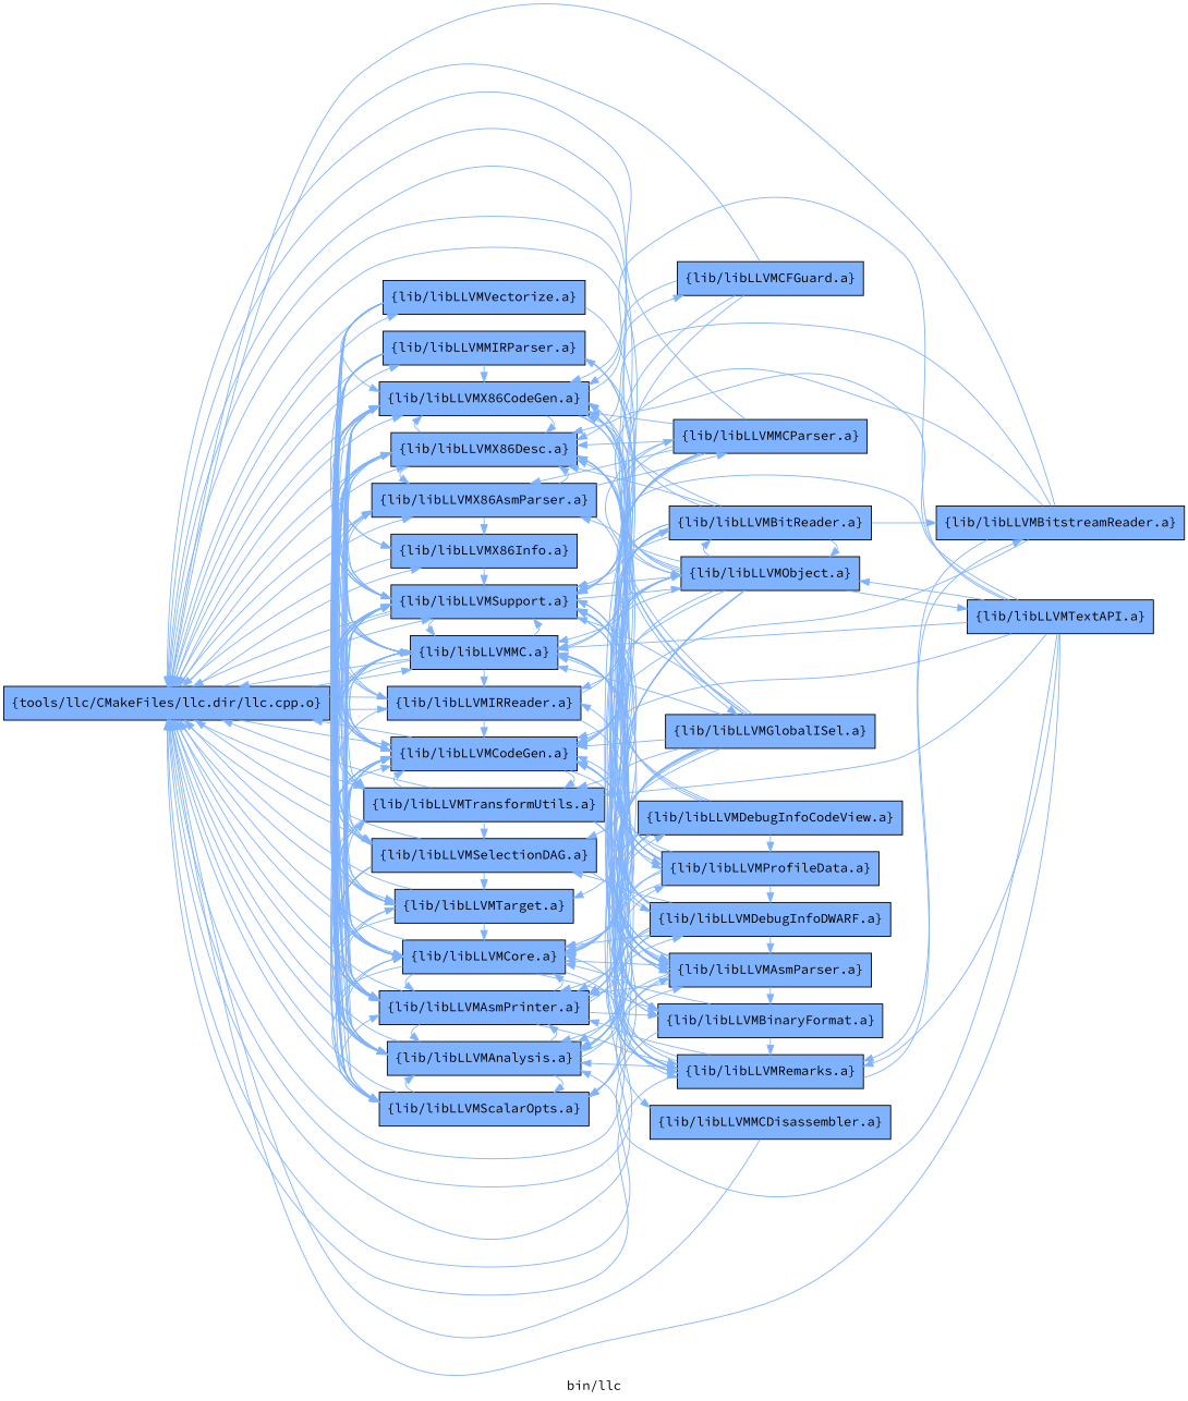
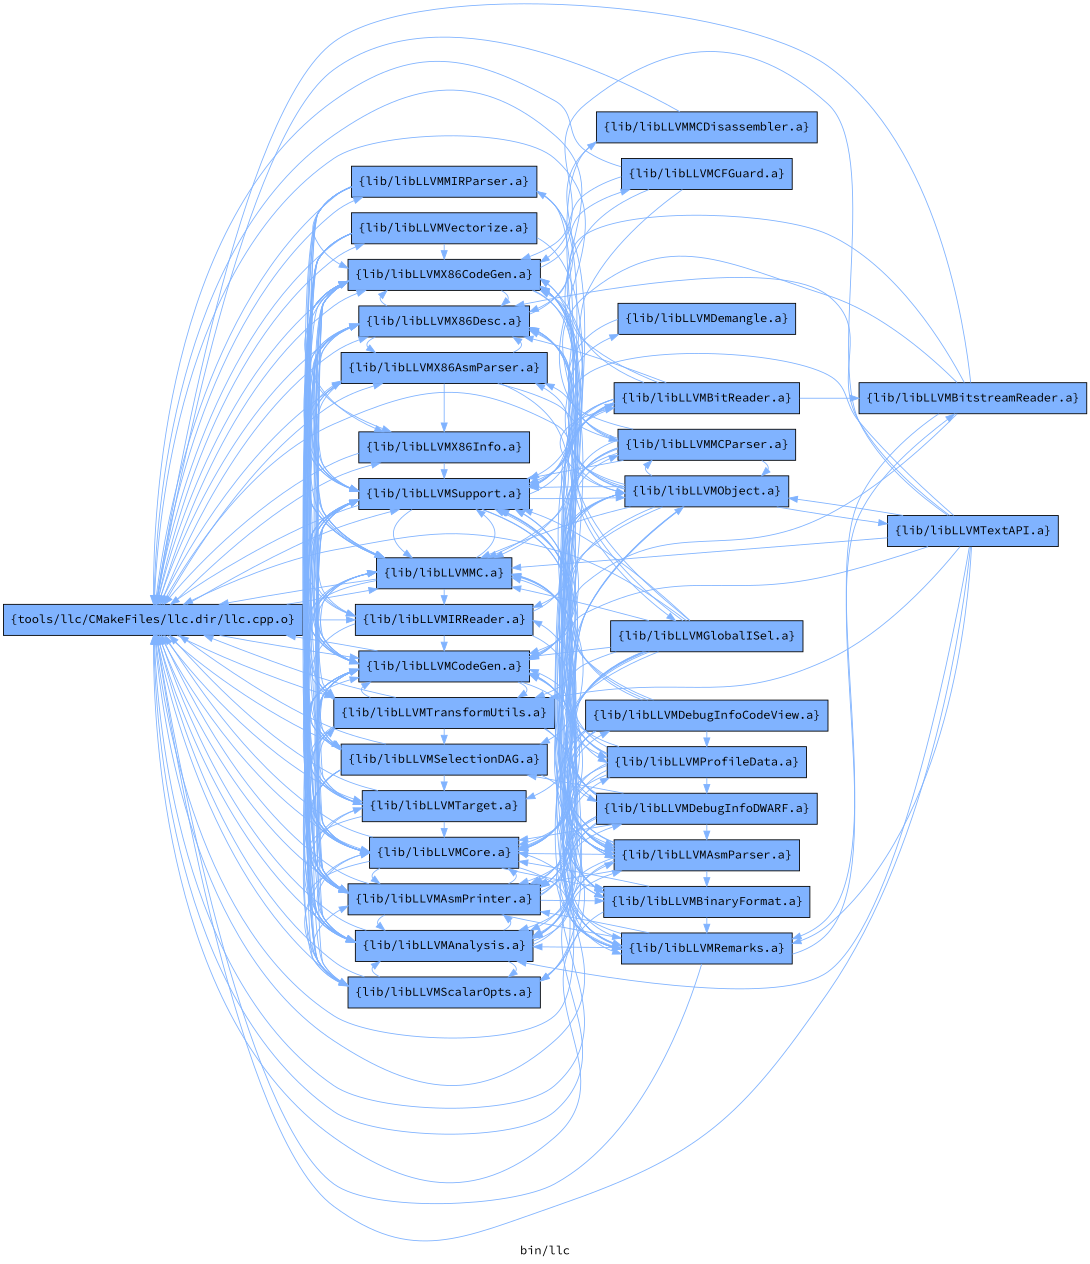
  digraph {
    fontname="Source Code Pro"
    label="bin/llc"
    rankdir=LR
    node [fillcolor="0.600000 0.5 1" fontname="Source Code Pro" group=1 shape=box style=filled]
    edge [color="0.600000 0.5 1" fontname="Source Code Pro"]
    n1 [label="{tools/llc/CMakeFiles/llc.dir/llc.cpp.o}"]
    n2 [label="{lib/libLLVMX86AsmParser.a}"]
    n3 [label="{lib/libLLVMX86CodeGen.a}"]
    n4 [label="{lib/libLLVMX86Desc.a}"]
    n5 [label="{lib/libLLVMX86Info.a}"]
    n6 [label="{lib/libLLVMAnalysis.a}"]
    n7 [label="{lib/libLLVMCodeGen.a}"]
    n8 [label="{lib/libLLVMAsmPrinter.a}"]
    n9 [label="{lib/libLLVMCore.a}"]
    n10 [label="{lib/libLLVMIRReader.a}"]
    n11 [label="{lib/libLLVMMC.a}"]
    n12 [label="{lib/libLLVMMIRParser.a}"]
    n13 [label="{lib/libLLVMScalarOpts.a}"]
    n14 [label="{lib/libLLVMSelectionDAG.a}"]
    n15 [label="{lib/libLLVMSupport.a}"]
    n16 [label="{lib/libLLVMTarget.a}"]
    n17 [label="{lib/libLLVMTransformUtils.a}"]
    n18 [label="{lib/libLLVMVectorize.a}"]
    n19 [label="{lib/libLLVMMCParser.a}"]
    n20 [label="{lib/libLLVMGlobalISel.a}"]
    n21 [label="{lib/libLLVMCFGuard.a}"]
    n22 [label="{lib/libLLVMProfileData.a}"]
    n23 [label="{lib/libLLVMMCDisassembler.a}"]
    n24 [label="{lib/libLLVMBinaryFormat.a}"]
    n25 [label="{lib/libLLVMAsmParser.a}"]
    n26 [label="{lib/libLLVMRemarks.a}"]
    n27 [label="{lib/libLLVMDebugInfoDWARF.a}"]
    n28 [label="{lib/libLLVMDebugInfoCodeView.a}"]
    n29 [label="{lib/libLLVMBitReader.a}"]
+   n30 [label="{lib/libLLVMDemangle.a}"]
    n31 [label="{lib/libLLVMObject.a}"]
    n32 [label="{lib/libLLVMBitstreamReader.a}"]
    n33 [label="{lib/libLLVMTextAPI.a}"]
    subgraph sub_1 {
      rank=same
      n1
    }
    subgraph sub_2 {
      rank=same
      n2
      n3
      n4
      n5
      n6
      n7
      n8
      n9
      n10
      n11
      n12
      n13
      n14
      n15
      n16
      n17
      n18
    }
    subgraph sub_3 {
      rank=same
      n19
      n20
      n21
      n22
      n23
      n24
      n25
      n26
      n27
      n28
      n29
+     n30
      n31
    }
    n1 -> n2
    n1 -> n3
    n1 -> n4
    n1 -> n5
    n1 -> n6
    n1 -> n7
    n1 -> n8
    n1 -> n9
    n1 -> n10
    n1 -> n11
    n1 -> n12
    n1 -> n13
    n1 -> n14
    n1 -> n15
    n1 -> n16
    n1 -> n17
    n1 -> n18
    n2 -> n1
    n2 -> n4
    n2 -> n5
    n2 -> n11
    n2 -> n15
    n2 -> n19
    n2 -> n24
    n3 -> n1
    n3 -> n4
    n3 -> n5
    n3 -> n6
    n3 -> n7
    n3 -> n8
    n3 -> n9
    n3 -> n11
    n3 -> n14
    n3 -> n15
    n3 -> n16
    n3 -> n17
    n3 -> n20
    n3 -> n21
    n3 -> n22
    n4 -> n1
    n4 -> n2
    n4 -> n3
    n4 -> n5
    n4 -> n11
    n4 -> n15
    n4 -> n23
    n5 -> n1
    n5 -> n15
    n6 -> n1
    n6 -> n3
    n6 -> n4
    n6 -> n7
    n6 -> n8
    n6 -> n9
    n6 -> n13
    n6 -> n15
    n6 -> n22
    n6 -> n25
    n7 -> n1
    n7 -> n3
    n7 -> n4
    n7 -> n6
    n7 -> n8
    n7 -> n9
    n7 -> n11
    n7 -> n13
    n7 -> n14
    n7 -> n15
    n7 -> n16
    n7 -> n17
    n7 -> n22
    n8 -> n1
    n8 -> n2
    n8 -> n3
    n8 -> n4
    n8 -> n6
    n8 -> n7
    n8 -> n9
    n8 -> n11
    n8 -> n15
    n8 -> n16
+   n8 -> n19
    n8 -> n24
    n8 -> n26
    n8 -> n27
    n8 -> n28
    n9 -> n1
    n9 -> n3
    n9 -> n4
    n9 -> n6
    n9 -> n7
    n9 -> n8
    n9 -> n15
    n9 -> n24
    n9 -> n26
-   n10 -> n1
    n10 -> n7
    n10 -> n9
    n10 -> n15
    n10 -> n25
    n10 -> n29
    n11 -> n1
    n11 -> n2
    n11 -> n3
    n11 -> n4
    n11 -> n6
    n11 -> n7
    n11 -> n8
    n11 -> n10
    n11 -> n15
    n11 -> n24
    n12 -> n1
    n12 -> n3
    n12 -> n7
    n12 -> n8
    n12 -> n9
    n12 -> n10
    n12 -> n11
    n12 -> n15
    n12 -> n24
    n12 -> n25
    n13 -> n1
    n13 -> n3
    n13 -> n4
    n13 -> n6
    n13 -> n7
    n13 -> n8
    n13 -> n9
    n13 -> n15
    n13 -> n17
    n13 -> n25
    n14 -> n1
    n14 -> n3
    n14 -> n4
    n14 -> n6
    n14 -> n7
    n14 -> n8
    n14 -> n9
    n14 -> n11
    n14 -> n13
    n14 -> n15
    n14 -> n16
    n14 -> n25
    n15 -> n1
    n15 -> n3
    n15 -> n4
    n15 -> n6
    n15 -> n7
    n15 -> n8
    n15 -> n9
    n15 -> n10
    n15 -> n11
    n15 -> n25
    n15 -> n26
+   n15 -> n30
    n15 -> n31
    n16 -> n1
    n16 -> n3
    n16 -> n6
    n16 -> n7
    n16 -> n8
    n16 -> n9
    n16 -> n11
    n16 -> n15
    n17 -> n1
    n17 -> n3
    n17 -> n4
    n17 -> n6
    n17 -> n7
    n17 -> n8
    n17 -> n9
    n17 -> n13
    n17 -> n14
    n17 -> n15
    n17 -> n25
    n17 -> n26
    n18 -> n1
    n18 -> n3
    n18 -> n6
    n18 -> n7
    n18 -> n8
    n18 -> n9
    n18 -> n13
    n18 -> n15
    n18 -> n17
    n18 -> n25
    n19 -> n1
    n19 -> n2
    n19 -> n3
    n19 -> n4
    n19 -> n6
    n19 -> n7
    n19 -> n8
    n19 -> n9
    n19 -> n11
    n19 -> n15
    n19 -> n31
    n20 -> n1
    n20 -> n3
    n20 -> n6
    n20 -> n7
    n20 -> n8
    n20 -> n9
    n20 -> n11
    n20 -> n12
    n20 -> n13
    n20 -> n14
    n20 -> n15
    n20 -> n16
    n20 -> n17
    n21 -> n1
    n21 -> n3
    n21 -> n9
    n21 -> n15
    n22 -> n1
    n22 -> n3
    n22 -> n4
    n22 -> n6
    n22 -> n7
    n22 -> n9
    n22 -> n11
    n22 -> n15
    n22 -> n25
    n22 -> n27
    n23 -> n1
+   n23 -> n15
    n24 -> n1
    n24 -> n7
    n24 -> n9
    n24 -> n15
    n24 -> n26
    n25 -> n1
    n25 -> n3
    n25 -> n6
    n25 -> n7
    n25 -> n8
    n25 -> n9
    n25 -> n10
    n25 -> n15
    n25 -> n24
    n26 -> n1
    n26 -> n4
    n26 -> n6
    n26 -> n7
    n26 -> n8
    n26 -> n9
    n26 -> n11
    n26 -> n15
    n26 -> n32
    n27 -> n1
    n27 -> n3
    n27 -> n4
    n27 -> n6
    n27 -> n7
    n27 -> n8
    n27 -> n9
    n27 -> n11
    n27 -> n14
    n27 -> n15
    n27 -> n24
    n27 -> n25
    n27 -> n26
    n27 -> n31
    n28 -> n1
    n28 -> n3
    n28 -> n6
    n28 -> n8
    n28 -> n9
    n28 -> n11
    n28 -> n15
    n28 -> n22
    n28 -> n25
    n28 -> n26
    n29 -> n1
    n29 -> n3
    n29 -> n4
    n29 -> n7
    n29 -> n9
    n29 -> n11
    n29 -> n13
    n29 -> n15
    n29 -> n25
    n29 -> n26
    n29 -> n31
    n29 -> n32
+   n30 -> n15
    n31 -> n1
    n31 -> n2
    n31 -> n3
    n31 -> n4
    n31 -> n6
    n31 -> n7
    n31 -> n8
-   n31 -> n9
+   n9 -> n31
    n31 -> n10
    n31 -> n11
    n31 -> n15
    n31 -> n19
    n31 -> n24
    n31 -> n25
    n31 -> n26
    n31 -> n27
    n31 -> n29
    n31 -> n33
    n32 -> n1
    n32 -> n4
    n32 -> n7
    n32 -> n15
    n32 -> n26
    n33 -> n1
    n33 -> n3
    n33 -> n4
    n33 -> n6
    n33 -> n7
    n33 -> n11
    n33 -> n15
    n33 -> n17
    n33 -> n26
    n33 -> n31
  }
